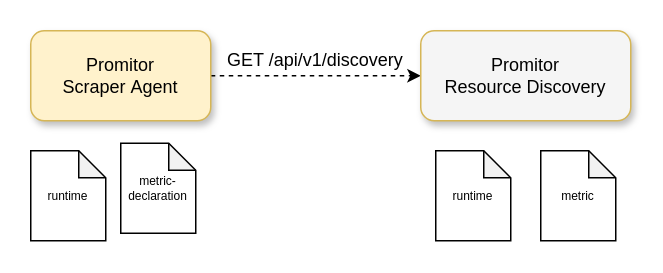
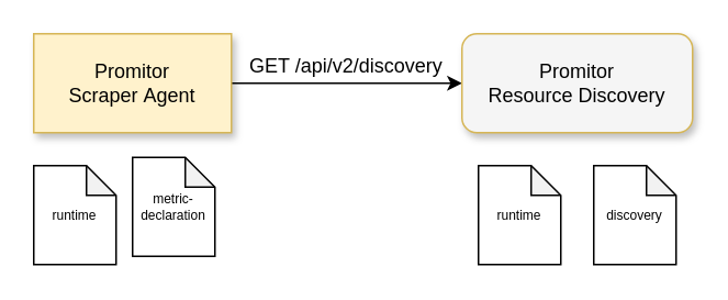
  <mxCell id="0" />
  <mxCell id="1" parent="0" />
- <mxCell id="2" value="" style="edgeStyle=orthogonalEdgeStyle;rounded=0;orthogonalLoop=1;jettySize=auto;html=1;dashed=1;" parent="1" source="3" target="4" edge="1"><mxGeometry relative="1" as="geometry" /></mxCell>
- <mxCell id="3" value="Promitor&lt;br&gt;Scraper&amp;nbsp;Agent" style="rounded=1;whiteSpace=wrap;html=1;shadow=1;fillColor=#fff2cc;strokeColor=#d6b656;fontStyle=0" parent="1" vertex="1"><mxGeometry x="20" y="20" width="120" height="60" as="geometry" /></mxCell>
+ <mxCell id="2" value="" style="edgeStyle=orthogonalEdgeStyle;rounded=0;orthogonalLoop=1;jettySize=auto;html=1;" parent="1" source="3" target="4" edge="1"><mxGeometry relative="1" as="geometry" /></mxCell>
+ <mxCell id="3" value="Promitor&lt;br&gt;Scraper&amp;nbsp;Agent" style="whiteSpace=wrap;html=1;shadow=1;fillColor=#fff2cc;strokeColor=#d6b656;fontStyle=0;rounded=0;" parent="1" vertex="1"><mxGeometry x="20" y="20" width="120" height="60" as="geometry" /></mxCell>
  <mxCell id="4" value="Promitor&lt;br&gt;Resource&amp;nbsp;Discovery" style="rounded=1;whiteSpace=wrap;html=1;comic=0;shadow=1;fillColor=#f5f5f5;strokeColor=#d6b656;fontStyle=0;" parent="1" vertex="1"><mxGeometry x="280" y="20" width="140" height="60" as="geometry" /></mxCell>
- <mxCell id="5" value="GET /api/v1/discovery" style="text;html=1;strokeColor=none;fillColor=none;align=center;verticalAlign=middle;whiteSpace=wrap;rounded=0;" parent="1" vertex="1"><mxGeometry x="140" y="30" width="140" height="20" as="geometry" /></mxCell>
+ <mxCell id="5" value="GET /api/v2/discovery" style="text;html=1;strokeColor=none;fillColor=none;align=center;verticalAlign=middle;whiteSpace=wrap;rounded=0;" parent="1" vertex="1"><mxGeometry x="140" y="30" width="140" height="20" as="geometry" /></mxCell>
  <mxCell id="6" value="runtime" style="shape=note;whiteSpace=wrap;html=1;backgroundOutline=1;darkOpacity=0.05;size=18;fontSize=8;" parent="1" vertex="1"><mxGeometry x="20" y="100" width="50" height="60" as="geometry" /></mxCell>
  <mxCell id="7" value="metric-declaration" style="shape=note;whiteSpace=wrap;html=1;backgroundOutline=1;darkOpacity=0.05;size=18;fontSize=8;" parent="1" vertex="1"><mxGeometry x="80" y="95" width="50" height="60" as="geometry" /></mxCell>
  <mxCell id="8" value="runtime" style="shape=note;whiteSpace=wrap;html=1;backgroundOutline=1;darkOpacity=0.05;size=18;fontSize=8;" parent="1" vertex="1"><mxGeometry x="290" y="100" width="50" height="60" as="geometry" /></mxCell>
- <mxCell id="9" value="metric" style="shape=note;whiteSpace=wrap;html=1;backgroundOutline=1;darkOpacity=0.05;size=18;fontSize=8;" parent="1" vertex="1"><mxGeometry x="360" y="100" width="50" height="60" as="geometry" /></mxCell>
+ <mxCell id="9" value="discovery" style="shape=note;whiteSpace=wrap;html=1;backgroundOutline=1;darkOpacity=0.05;size=18;fontSize=8;" parent="1" vertex="1"><mxGeometry x="360" y="100" width="50" height="60" as="geometry" /></mxCell>
